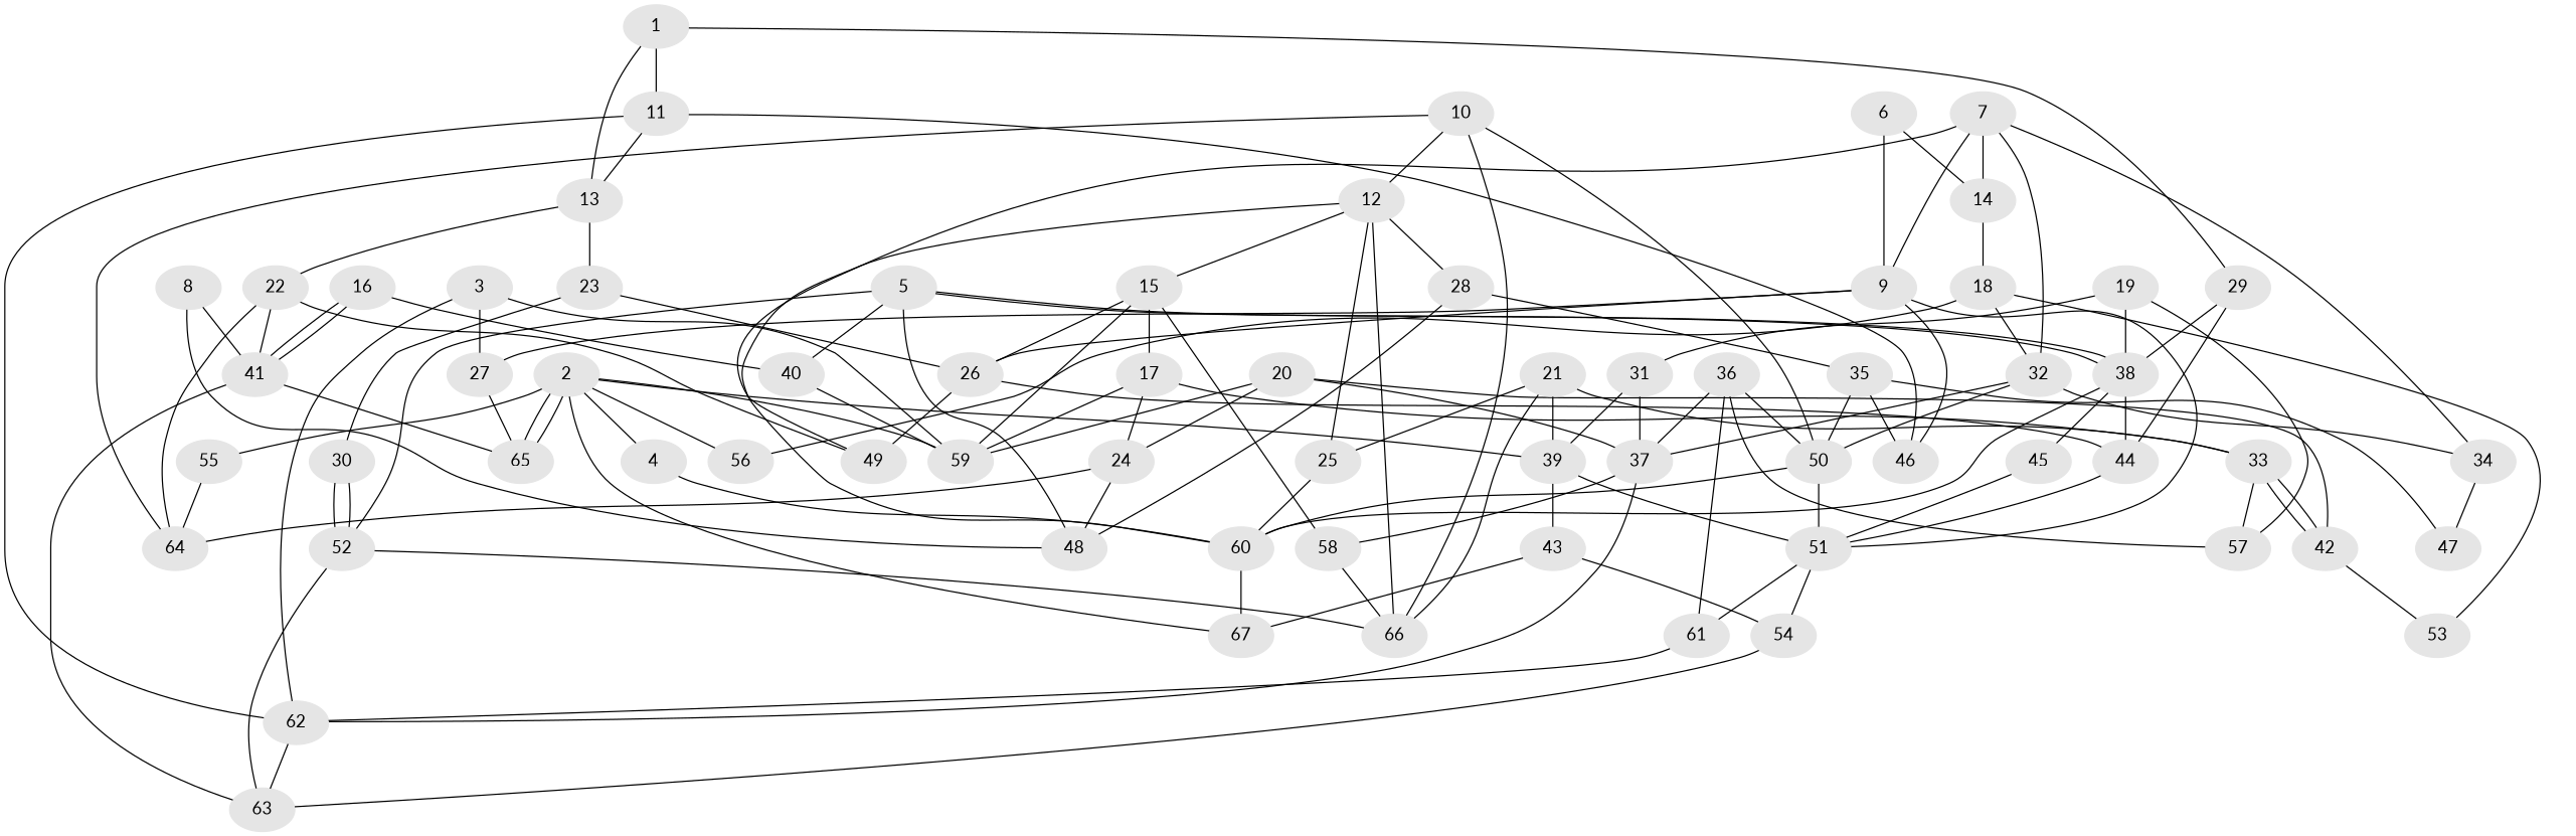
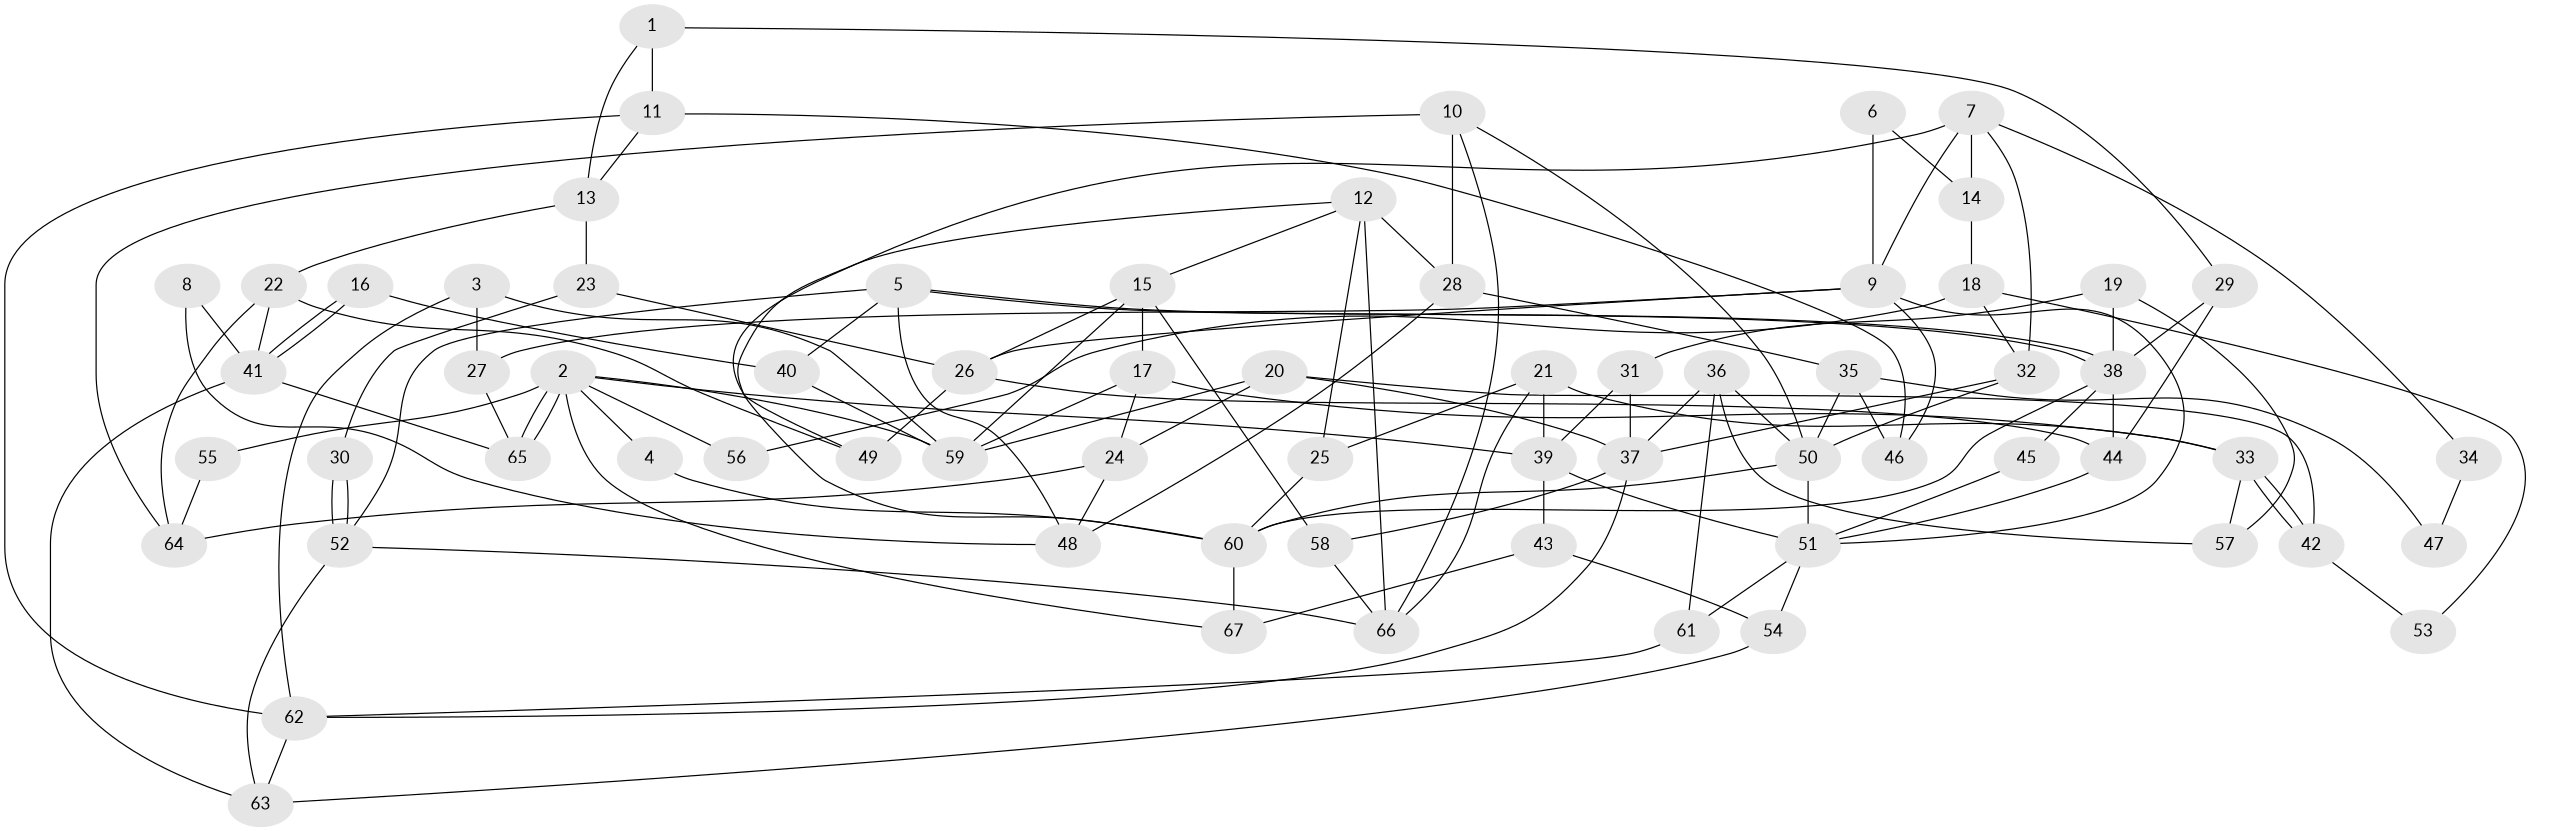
  graph {
    fontname=Lato
    node [color=gray90 fontname=Lato style=filled]
    edge [fontname=Lato]
    1
    11
    13
    29
    62
    46
    22
    23
    38
    44
    2
    4
    39
    55
    56
    59
    65
    67
    60
    51
    43
    64
    3
    27
    63
    5
    40
    48
    52
    45
    66
    6
    9
    14
    26
    18
    7
    32
    34
    49
    50
    37
    47
    8
    41
    61
    54
    10
    12
    15
    25
    28
    17
    58
    35
    30
    53
    24
    33
    16
    57
    42
    19
    31
    20
    21
    36
    1 -- 11
    1 -- 13
    1 -- 29
    11 -- 13
    11 -- 62
    11 -- 46
    13 -- 22
    13 -- 23
    29 -- 38
    29 -- 44
    62 -- 63
    22 -- 64
    22 -- 49
    22 -- 41
    23 -- 26
    23 -- 30
    38 -- 44
    38 -- 60
    38 -- 45
    44 -- 51
    2 -- 4
    2 -- 39
    2 -- 55
    2 -- 56
    2 -- 59
    2 -- 65
    2 -- 65
    2 -- 67
    4 -- 60
    39 -- 51
    39 -- 43
    55 -- 64
    60 -- 67
    51 -- 61
    51 -- 54
    43 -- 67
    43 -- 54
    3 -- 62
    3 -- 59
    3 -- 27
    27 -- 65
    5 -- 38
    5 -- 38
    5 -- 40
    5 -- 48
    5 -- 52
    40 -- 59
    52 -- 63
    52 -- 66
    45 -- 51
    6 -- 9
    6 -- 14
    9 -- 46
    9 -- 51
    9 -- 27
    9 -- 26
    14 -- 18
    26 -- 44
    26 -- 49
    18 -- 56
    18 -- 32
    18 -- 53
    7 -- 9
    7 -- 14
    7 -- 32
    7 -- 34
    7 -- 49
-   32 -- 34
    32 -- 50
    32 -- 37
    34 -- 47
    50 -- 60
    50 -- 51
    37 -- 62
    37 -- 58
    8 -- 48
    8 -- 41
    41 -- 65
    41 -- 63
    61 -- 62
    54 -- 63
    10 -- 64
    10 -- 66
    10 -- 50
-   10 -- 12
+   10 -- 28
    12 -- 60
    12 -- 66
    12 -- 15
    12 -- 25
    12 -- 28
    15 -- 59
    15 -- 26
    15 -- 17
    15 -- 58
    25 -- 60
    28 -- 48
    28 -- 35
    17 -- 59
    17 -- 24
    17 -- 33
    58 -- 66
    35 -- 46
    35 -- 50
    35 -- 47
    30 -- 52
    30 -- 52
    24 -- 64
    24 -- 48
    33 -- 57
    33 -- 42
    33 -- 42
    16 -- 40
    16 -- 41
    16 -- 41
    42 -- 53
    19 -- 38
    19 -- 57
    19 -- 31
    31 -- 39
    31 -- 37
    20 -- 59
    20 -- 37
    20 -- 24
    20 -- 42
    21 -- 39
    21 -- 66
    21 -- 25
    21 -- 33
    36 -- 50
    36 -- 37
    36 -- 61
    36 -- 57
  }
